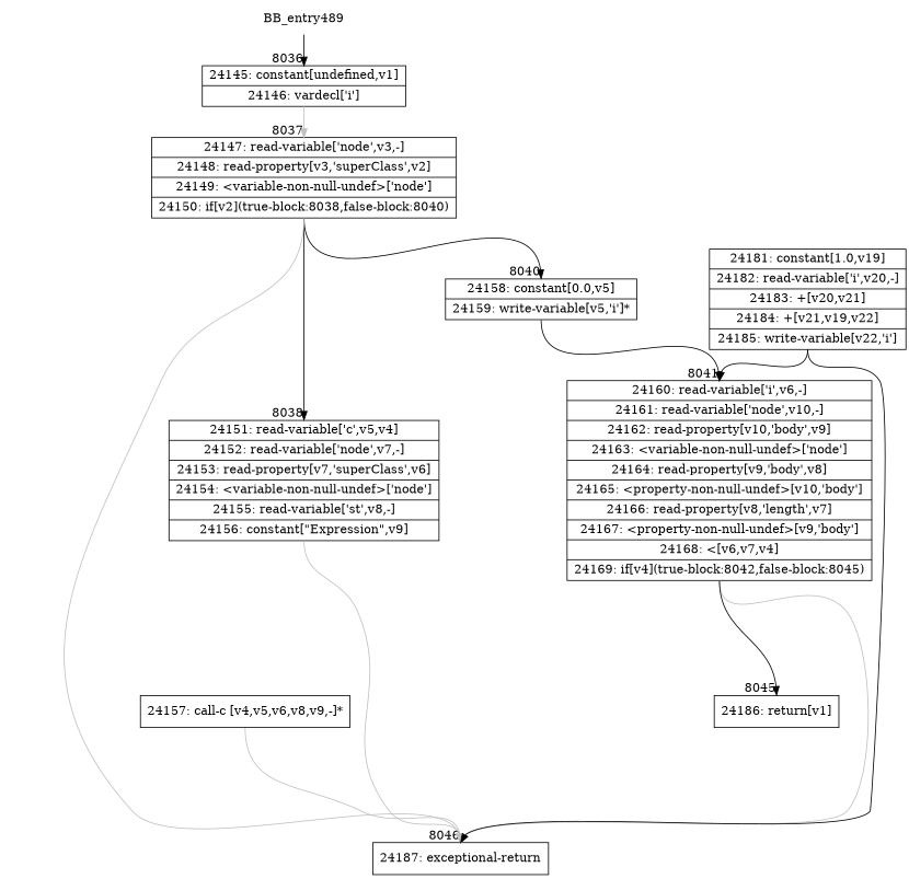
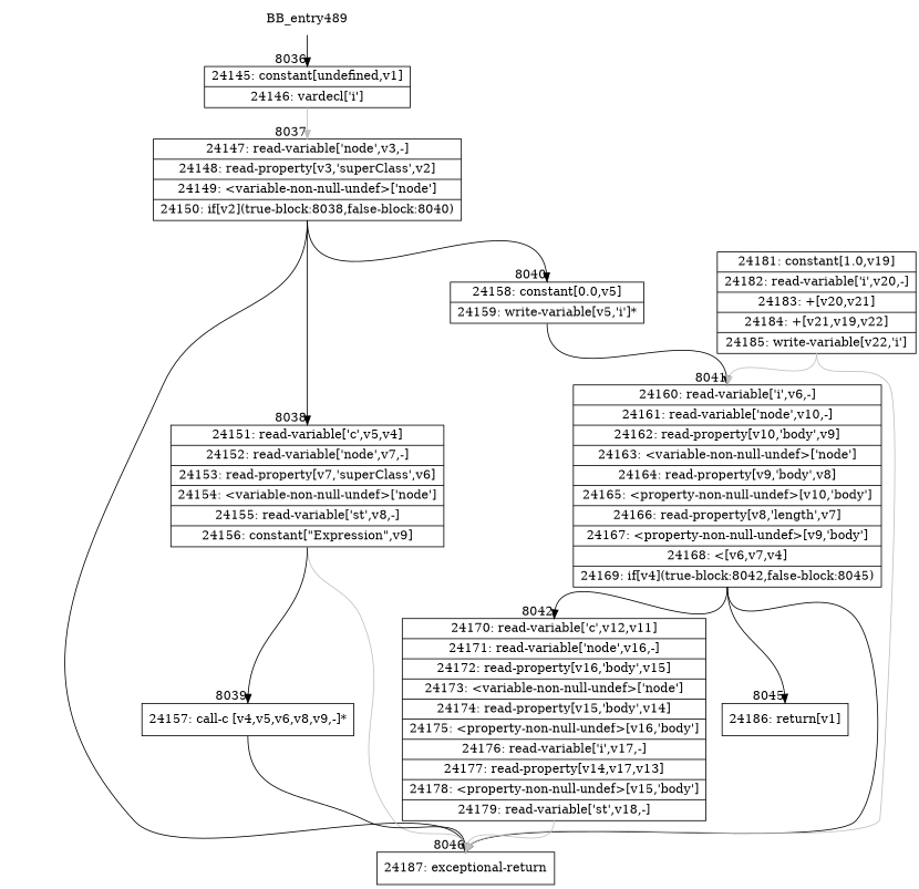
  digraph {
    rankdir=TD
    node [shape=record]
    edge [headport=n tailport=s]
    n1 [label=BB_entry489 shape=none]
    n2 [label="{24145: constant[undefined,v1]|24146: vardecl['i']}"]
    n3 [label="{24147: read-variable['node',v3,-]|24148: read-property[v3,'superClass',v2]|24149: \<variable-non-null-undef\>['node']|24150: if[v2](true-block:8038,false-block:8040)}"]
    n4 [label="{24151: read-variable['c',v5,v4]|24152: read-variable['node',v7,-]|24153: read-property[v7,'superClass',v6]|24154: \<variable-non-null-undef\>['node']|24155: read-variable['st',v8,-]|24156: constant[\"Expression\",v9]}"]
    n5 [label="{24158: constant[0.0,v5]|24159: write-variable[v5,'i']*}"]
    n6 [label="{24187: exceptional-return}"]
    n7 [label="{24157: call-c [v4,v5,v6,v8,v9,-]*}"]
    n8 [label="{24160: read-variable['i',v6,-]|24161: read-variable['node',v10,-]|24162: read-property[v10,'body',v9]|24163: \<variable-non-null-undef\>['node']|24164: read-property[v9,'body',v8]|24165: \<property-non-null-undef\>[v10,'body']|24166: read-property[v8,'length',v7]|24167: \<property-non-null-undef\>[v9,'body']|24168: \<[v6,v7,v4]|24169: if[v4](true-block:8042,false-block:8045)}"]
+   n9 [label="{24170: read-variable['c',v12,v11]|24171: read-variable['node',v16,-]|24172: read-property[v16,'body',v15]|24173: \<variable-non-null-undef\>['node']|24174: read-property[v15,'body',v14]|24175: \<property-non-null-undef\>[v16,'body']|24176: read-variable['i',v17,-]|24177: read-property[v14,v17,v13]|24178: \<property-non-null-undef\>[v15,'body']|24179: read-variable['st',v18,-]}"]
    n10 [label="{24186: return[v1]}"]
    n11 [label="{24181: constant[1.0,v19]|24182: read-variable['i',v20,-]|24183: +[v20,v21]|24184: +[v21,v19,v22]|24185: write-variable[v22,'i']}"]
    n1 -> n2 [headlabel="    8036"]
    n2 -> n3 [color=gray headlabel="      8037"]
    n3 -> n4 [headlabel="      8038"]
    n3 -> n5 [headlabel="      8040"]
-   n3 -> n6 [color=gray headlabel="      8046"]
+   n3 -> n6 [color=black headlabel="      8046"]
    n4 -> n6 [color=gray]
+   n4 -> n7 [headlabel="      8039"]
    n5 -> n8 [headlabel="      8041"]
-   n7 -> n6 [color=gray]
-   n8 -> n6 [color=gray]
+   n7 -> n6 [color=black]
+   n8 -> n6 [color=black]
+   n8 -> n9 [headlabel="      8042"]
    n8 -> n10 [headlabel="      8045"]
-   n11 -> n6 [color=black]
-   n11 -> n8
+   n9 -> n6 [color=gray]
+   n11 -> n6 [color=gray]
+   n11 -> n8 [color=gray]
  }
